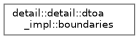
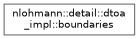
  digraph {
    rankdir=TB
-   n1 [color=grey40 fillcolor=white fontname=Helvetica fontsize=10 height=0.2 label="detail::detail::dtoa\l_impl::boundaries" shape=box style=filled width=0.4]
+   n1 [color=grey40 fillcolor=white fontname=Helvetica fontsize=10 height=0.2 label="nlohmann::detail::dtoa\l_impl::boundaries" shape=box style=filled width=0.4]
  }
